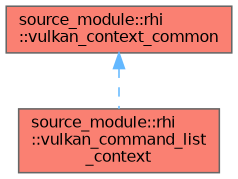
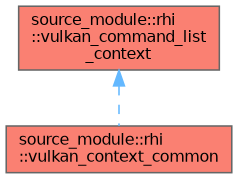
  digraph {
    node [color=gray40 fillcolor=salmon fontname=Helvetica fontsize=10 shape=box style=filled]
    n1 [fontcolor=black height=0.2 label="source_module::rhi\l::vulkan_context_common" width=0.4]
    n2 [height=0.2 label="source_module::rhi\l::vulkan_command_list\l_context" width=0.4]
-   n1 -> n2 [color=steelblue1 dir=back fontname=Helvetica fontsize=10 labelfontname=Helvetica labelfontsize=10 style=dashed]
+   n2 -> n1 [color=steelblue1 dir=back fontname=Helvetica fontsize=10 labelfontname=Helvetica labelfontsize=10 style=dashed]
  }
